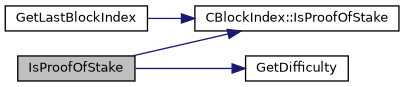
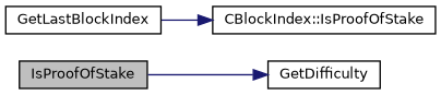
  digraph {
    rankdir=LR
    node [color=black fillcolor=white fontname=Helvetica fontsize=10 shape=record style=filled]
    edge [color=midnightblue fontname=Helvetica fontsize=10 labelfontname=Helvetica labelfontsize=10 style=solid]
    n1 [fillcolor=grey75 fontcolor=black height=0.2 label=IsProofOfStake width=0.4]
    n2 [height=0.2 label="CBlockIndex::IsProofOfStake" width=0.4]
    n3 [height=0.2 label=GetDifficulty width=0.4]
    n4 [height=0.2 label=GetLastBlockIndex width=0.4]
-   n1 -> n2
    n1 -> n3
    n4 -> n2
  }
